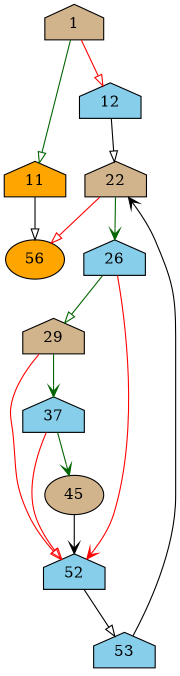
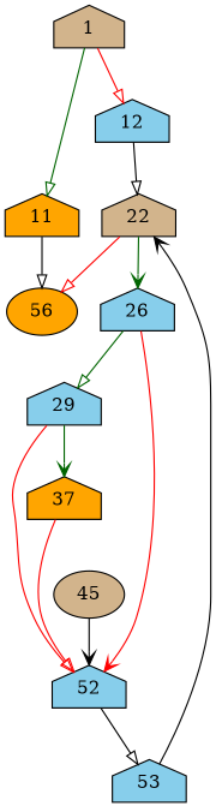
  strict digraph {
    node [fillcolor=tan shape=house style=filled]
    edge [arrowhead=onormal]
    1 [entry=true]
    11 [fillcolor=orange]
    12 [fillcolor=skyblue]
    56 [fillcolor=orange shape=ellipse]
    22
    26 [fillcolor=skyblue]
-   29
+   29 [fillcolor=skyblue]
    52 [fillcolor=skyblue]
-   37 [fillcolor=skyblue]
+   37 [fillcolor=orange]
    53 [fillcolor=skyblue]
    45 [shape=ellipse]
    1 -> 11 [color=darkgreen cond=true]
    1 -> 12 [color=red cond=false]
    11 -> 56
    12 -> 22
    22 -> 56 [color=red cond=false]
    22 -> 26 [arrowhead=vee color=darkgreen cond=true]
    26 -> 29 [color=darkgreen cond=true]
    26 -> 52 [arrowhead=vee color=red cond=false]
    29 -> 52 [color=red cond=false]
    29 -> 37 [arrowhead=vee color=darkgreen cond=true]
    52 -> 53
    37 -> 52 [color=red cond=false]
-   37 -> 45 [arrowhead=vee color=darkgreen cond=true]
    53 -> 22 [arrowhead=vee]
    45 -> 52 [arrowhead=vee]
  }
